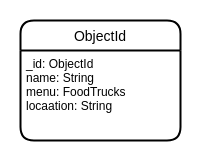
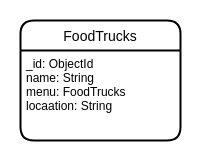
  <mxCell id="0" />
  <mxCell id="1" parent="0" />
- <mxCell id="2" value="ObjectId" style="swimlane;childLayout=stackLayout;horizontal=1;startSize=30;horizontalStack=0;rounded=1;fontSize=14;fontStyle=0;strokeWidth=2;resizeParent=0;resizeLast=1;shadow=0;dashed=0;align=center;" vertex="1" parent="1"><mxGeometry x="20" y="20" width="160" height="120" as="geometry" /></mxCell>
+ <mxCell id="2" value="FoodTrucks" style="swimlane;childLayout=stackLayout;horizontal=1;startSize=30;horizontalStack=0;rounded=1;fontSize=14;fontStyle=0;strokeWidth=2;resizeParent=0;resizeLast=1;shadow=0;dashed=0;align=center;" vertex="1" parent="1"><mxGeometry x="20" y="20" width="160" height="120" as="geometry" /></mxCell>
  <mxCell id="3" value="_id: ObjectId&#10;name: String&#10;menu: FoodTrucks&#10;locaation: String" style="align=left;strokeColor=none;fillColor=none;spacingLeft=4;fontSize=12;verticalAlign=top;resizable=0;rotatable=0;part=1;" vertex="1" parent="2"><mxGeometry y="30" width="160" height="90" as="geometry" /></mxCell>
